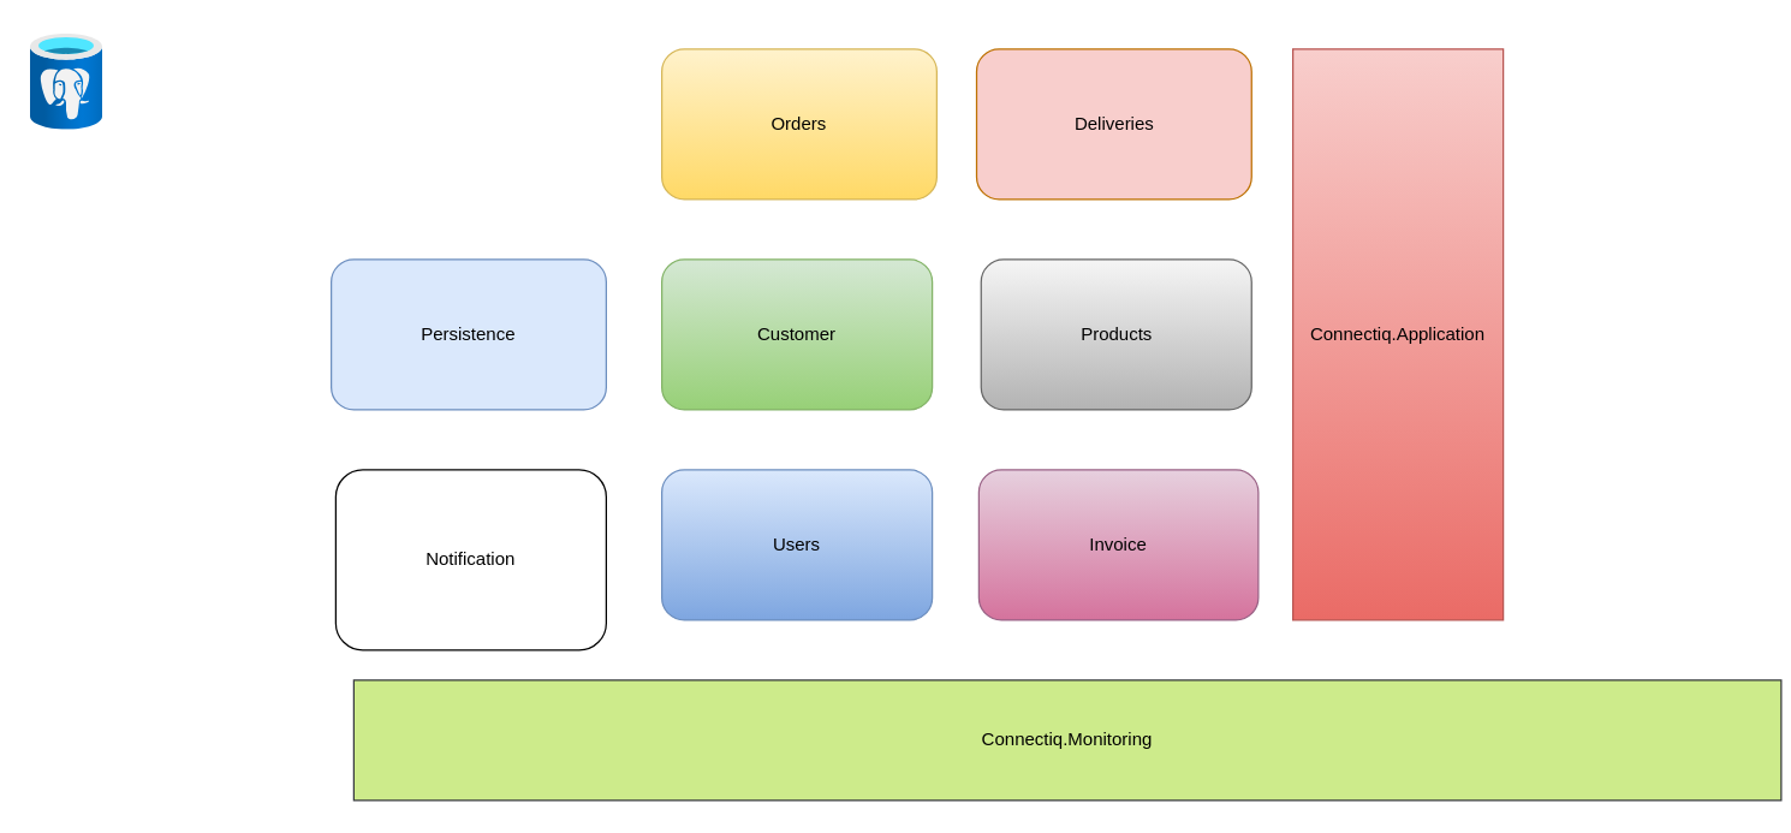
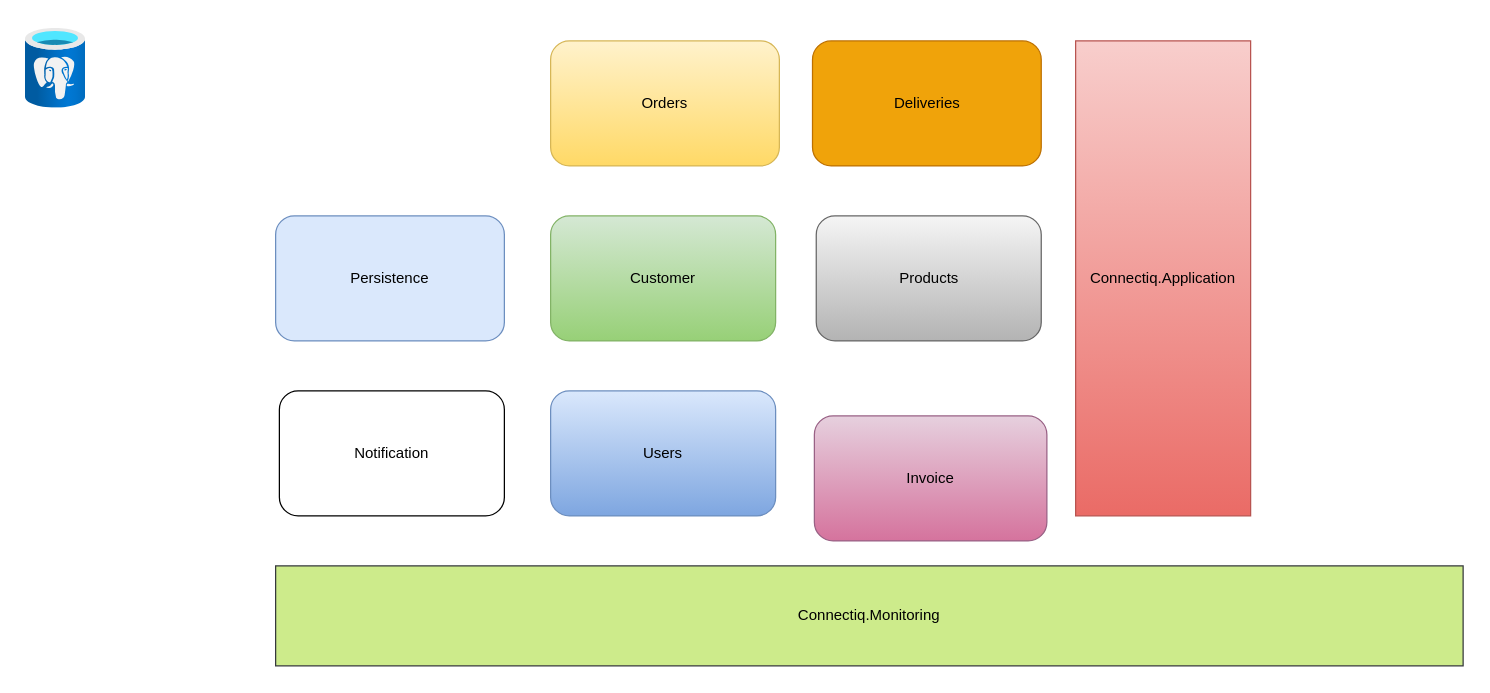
  <mxCell id="0" />
  <mxCell id="1" parent="0" />
  <mxCell id="2" value="Customer" style="rounded=1;whiteSpace=wrap;html=1;fillColor=#d5e8d4;strokeColor=#82b366;gradientColor=#97d077;" vertex="1" parent="1"><mxGeometry x="440" y="172" width="180" height="100" as="geometry" /></mxCell>
  <mxCell id="3" value="Users" style="rounded=1;whiteSpace=wrap;html=1;fillColor=#dae8fc;strokeColor=#6c8ebf;gradientColor=#7ea6e0;" vertex="1" parent="1"><mxGeometry x="440" y="312" width="180" height="100" as="geometry" /></mxCell>
- <mxCell id="4" value="Invoice" style="rounded=1;whiteSpace=wrap;html=1;fillColor=#e6d0de;strokeColor=#996185;gradientColor=#d5739d;" vertex="1" parent="1"><mxGeometry x="651" y="312" width="186" height="100" as="geometry" /></mxCell>
+ <mxCell id="4" value="Invoice" style="rounded=1;whiteSpace=wrap;html=1;fillColor=#e6d0de;strokeColor=#996185;gradientColor=#d5739d;" vertex="1" parent="1"><mxGeometry x="651" y="332" width="186" height="100" as="geometry" /></mxCell>
  <mxCell id="5" value="Orders" style="rounded=1;whiteSpace=wrap;html=1;fillColor=#fff2cc;strokeColor=#d6b656;gradientColor=#ffd966;" vertex="1" parent="1"><mxGeometry x="440" y="32" width="183" height="100" as="geometry" /></mxCell>
  <mxCell id="6" value="Products" style="rounded=1;whiteSpace=wrap;html=1;fillColor=#f5f5f5;strokeColor=#666666;gradientColor=#b3b3b3;" vertex="1" parent="1"><mxGeometry x="652.5" y="172" width="180" height="100" as="geometry" /></mxCell>
  <mxCell id="7" value="Connectiq.Application" style="rounded=0;whiteSpace=wrap;html=1;fillColor=#f8cecc;gradientColor=#ea6b66;strokeColor=#b85450;" vertex="1" parent="1"><mxGeometry x="860" y="32" width="140" height="380" as="geometry" /></mxCell>
- <mxCell id="8" value="Connectiq.Monitoring" style="rounded=0;whiteSpace=wrap;html=1;fillColor=#cdeb8b;strokeColor=#36393d;" vertex="1" parent="1"><mxGeometry x="235" y="452" width="950" height="80" as="geometry" /></mxCell>
- <mxCell id="9" value="Notification" style="rounded=1;whiteSpace=wrap;html=1;" vertex="1" parent="1"><mxGeometry x="223" y="312" width="180" height="120" as="geometry" /></mxCell>
+ <mxCell id="8" value="Connectiq.Monitoring" style="rounded=0;whiteSpace=wrap;html=1;fillColor=#cdeb8b;strokeColor=#36393d;" vertex="1" parent="1"><mxGeometry x="220" y="452" width="950" height="80" as="geometry" /></mxCell>
+ <mxCell id="9" value="Notification" style="rounded=1;whiteSpace=wrap;html=1;" vertex="1" parent="1"><mxGeometry x="223" y="312" width="180" height="100" as="geometry" /></mxCell>
  <mxCell id="10" value="Persistence" style="rounded=1;whiteSpace=wrap;html=1;fillColor=#dae8fc;strokeColor=#6c8ebf;" vertex="1" parent="1"><mxGeometry x="220" y="172" width="183" height="100" as="geometry" /></mxCell>
- <mxCell id="11" value="Deliveries" style="rounded=1;whiteSpace=wrap;html=1;fillColor=#f8cecc;strokeColor=#BD7000;fontColor=#000000;" vertex="1" parent="1"><mxGeometry x="649.5" y="32" width="183" height="100" as="geometry" /></mxCell>
+ <mxCell id="11" value="Deliveries" style="rounded=1;whiteSpace=wrap;html=1;fillColor=#f0a30a;strokeColor=#BD7000;fontColor=#000000;" vertex="1" parent="1"><mxGeometry x="649.5" y="32" width="183" height="100" as="geometry" /></mxCell>
  <mxCell id="12" value="" style="image;aspect=fixed;html=1;points=[];align=center;fontSize=12;image=img/lib/azure2/databases/Azure_Database_PostgreSQL_Server.svg;" vertex="1" parent="1"><mxGeometry x="20" y="22" width="48" height="64" as="geometry" /></mxCell>
  <mxCell id="13" value="" style="shape=image;html=1;verticalAlign=top;verticalLabelPosition=bottom;labelBackgroundColor=#ffffff;imageAspect=0;aspect=fixed;image=https://cdn3.iconfinder.com/data/icons/animals-105/150/icon_animal_coelho-128.png" vertex="1" parent="1"><mxGeometry x="80" y="20" width="68" height="68" as="geometry" /></mxCell>
